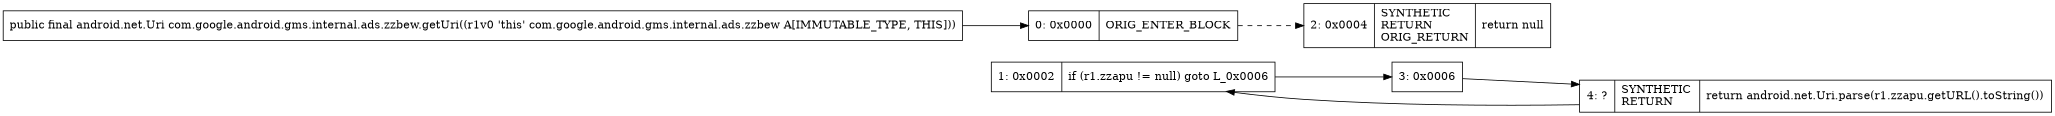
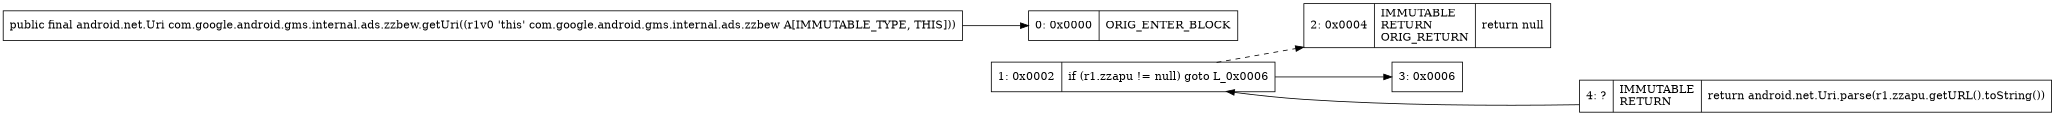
  digraph {
    rankdir=LR
    node [shape=record]
    n1 [label="{0\:\ 0x0000|ORIG_ENTER_BLOCK\l}"]
    n2 [label="{1\:\ 0x0002|if (r1.zzapu != null) goto L_0x0006\l}"]
-   n3 [label="{2\:\ 0x0004|SYNTHETIC\lRETURN\lORIG_RETURN\l|return null\l}"]
+   n3 [label="{2\:\ 0x0004|IMMUTABLE\lRETURN\lORIG_RETURN\l|return null\l}"]
    n4 [label="{3\:\ 0x0006}"]
-   n5 [label="{4\:\ ?|SYNTHETIC\lRETURN\l|return android.net.Uri.parse(r1.zzapu.getURL().toString())\l}"]
+   n5 [label="{4\:\ ?|IMMUTABLE\lRETURN\l|return android.net.Uri.parse(r1.zzapu.getURL().toString())\l}"]
    n6 [label="{public final android.net.Uri com.google.android.gms.internal.ads.zzbew.getUri((r1v0 'this' com.google.android.gms.internal.ads.zzbew A[IMMUTABLE_TYPE, THIS])) }"]
-   n1 -> n3 [style=dashed]
+   n2 -> n3 [style=dashed]
    n2 -> n4
-   n4 -> n5
    n5 -> n2
    n6 -> n1
  }
